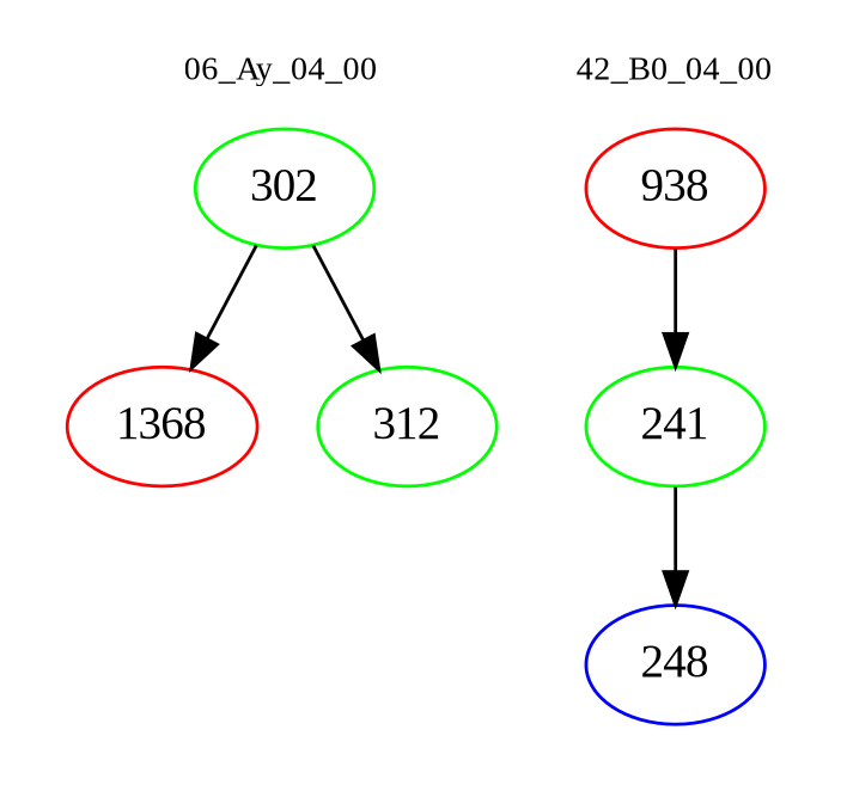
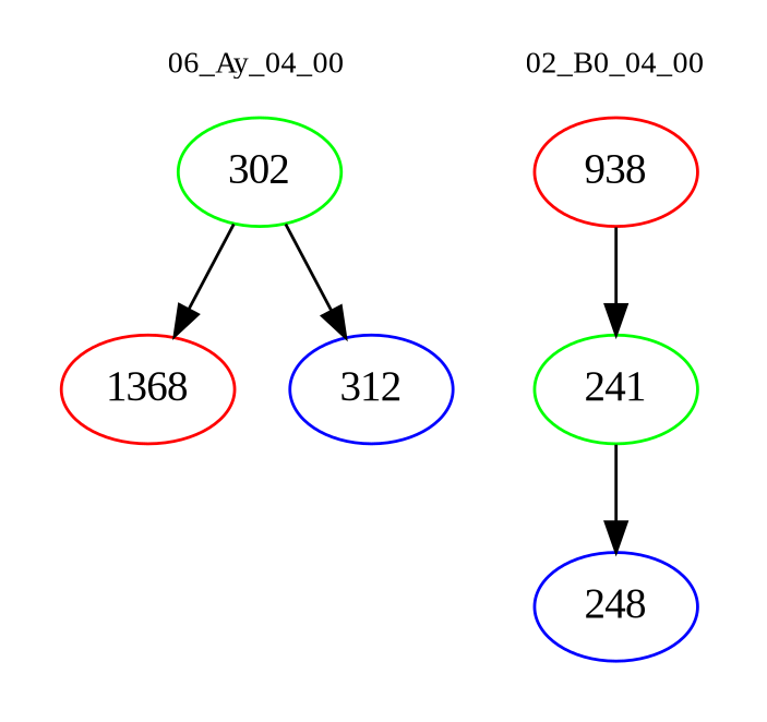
  digraph {
    fontname="Liberation Serif"
    node [color=green fontname="Liberation Serif"]
    edge [color=black fontname="Liberation Serif"]
    n1 [label=302]
    n2 [color=red label=1368]
-   n3 [label=312]
+   n3 [color=blue label=312]
    n4 [label=241]
    n5 [color=blue label=248]
    n6 [color=red label=938]
    subgraph cluster_1 {
      color=white
      fontsize=10
      label="06_Ay_04_00"
      n1
      n2
      n3
    }
    subgraph cluster_2 {
      color=white
      fontsize=10
-     label="42_B0_04_00"
+     label="02_B0_04_00"
      n4
      n5
      n6
    }
    n1 -> n2
    n1 -> n3
    n4 -> n5
    n6 -> n4
  }
